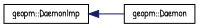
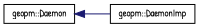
  digraph {
    rankdir=LR
    fontname="Patrick Hand"
    node [color=black fillcolor=white fontname="Patrick Hand" fontsize=10 shape=record style=filled]
    n1 [height=0.2 label="geopm::Daemon" width=0.4]
    n2 [height=0.2 label="geopm::DaemonImp" width=0.4]
-   n2 -> n1 [color=midnightblue dir=back fontname="Patrick Hand" fontsize=10 labelfontname=Helvetica labelfontsize=10 style=solid]
+   n1 -> n2 [color=midnightblue dir=back fontname="Patrick Hand" fontsize=10 labelfontname=Helvetica labelfontsize=10 style=solid]
  }
